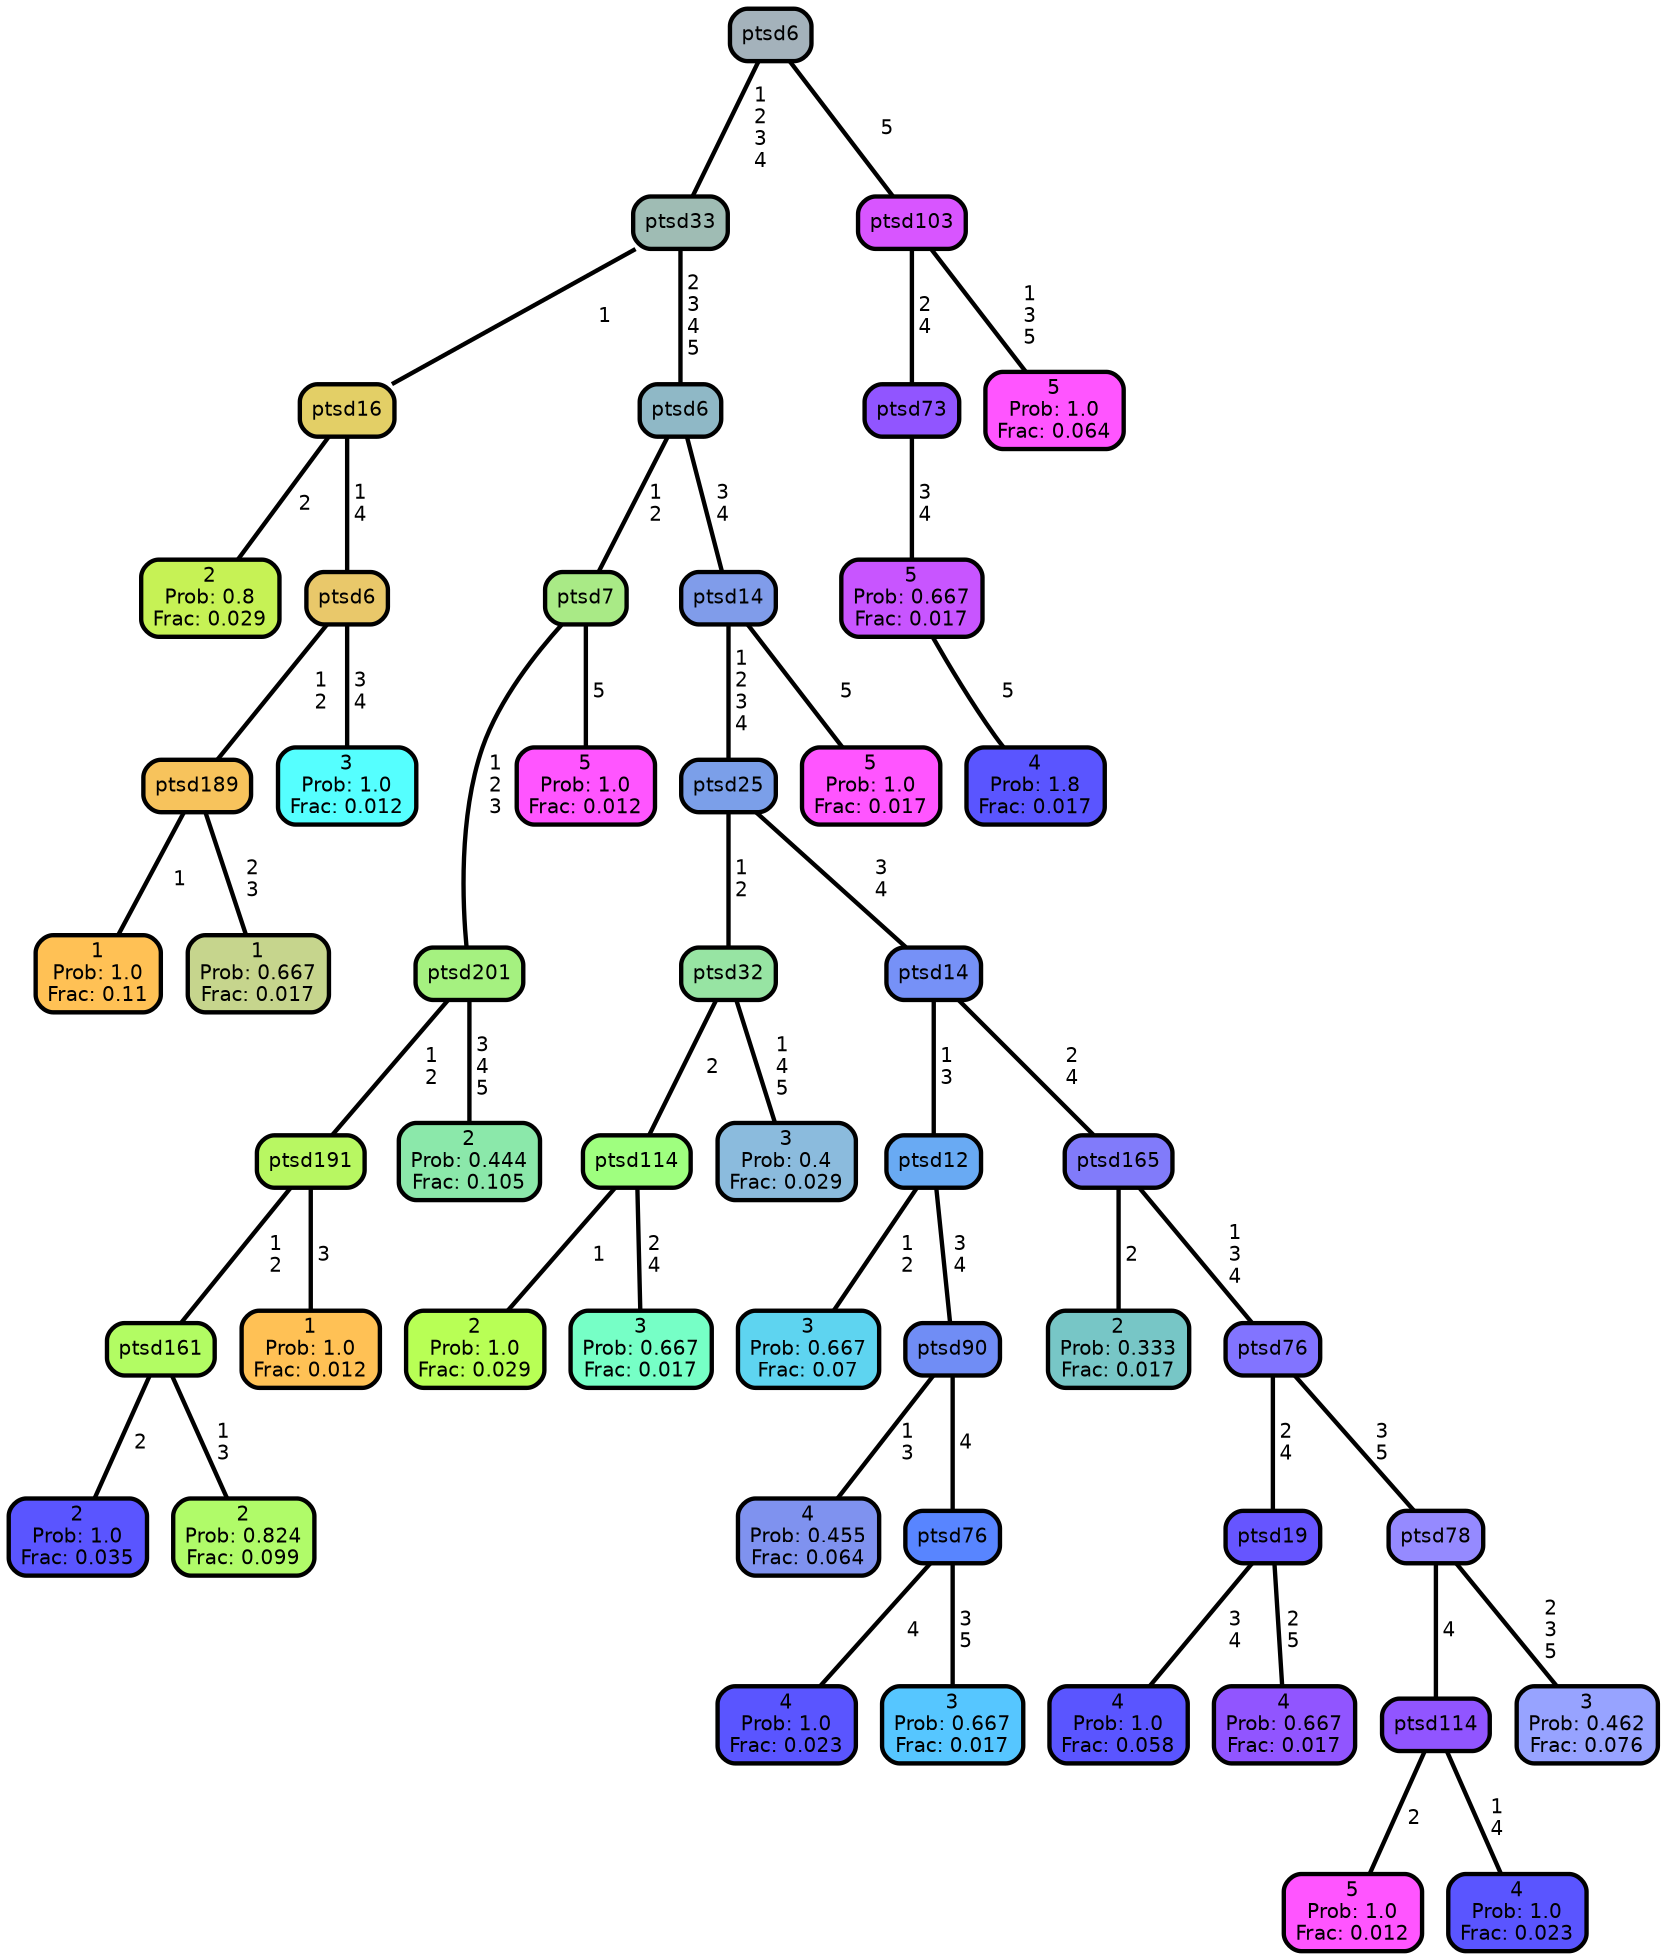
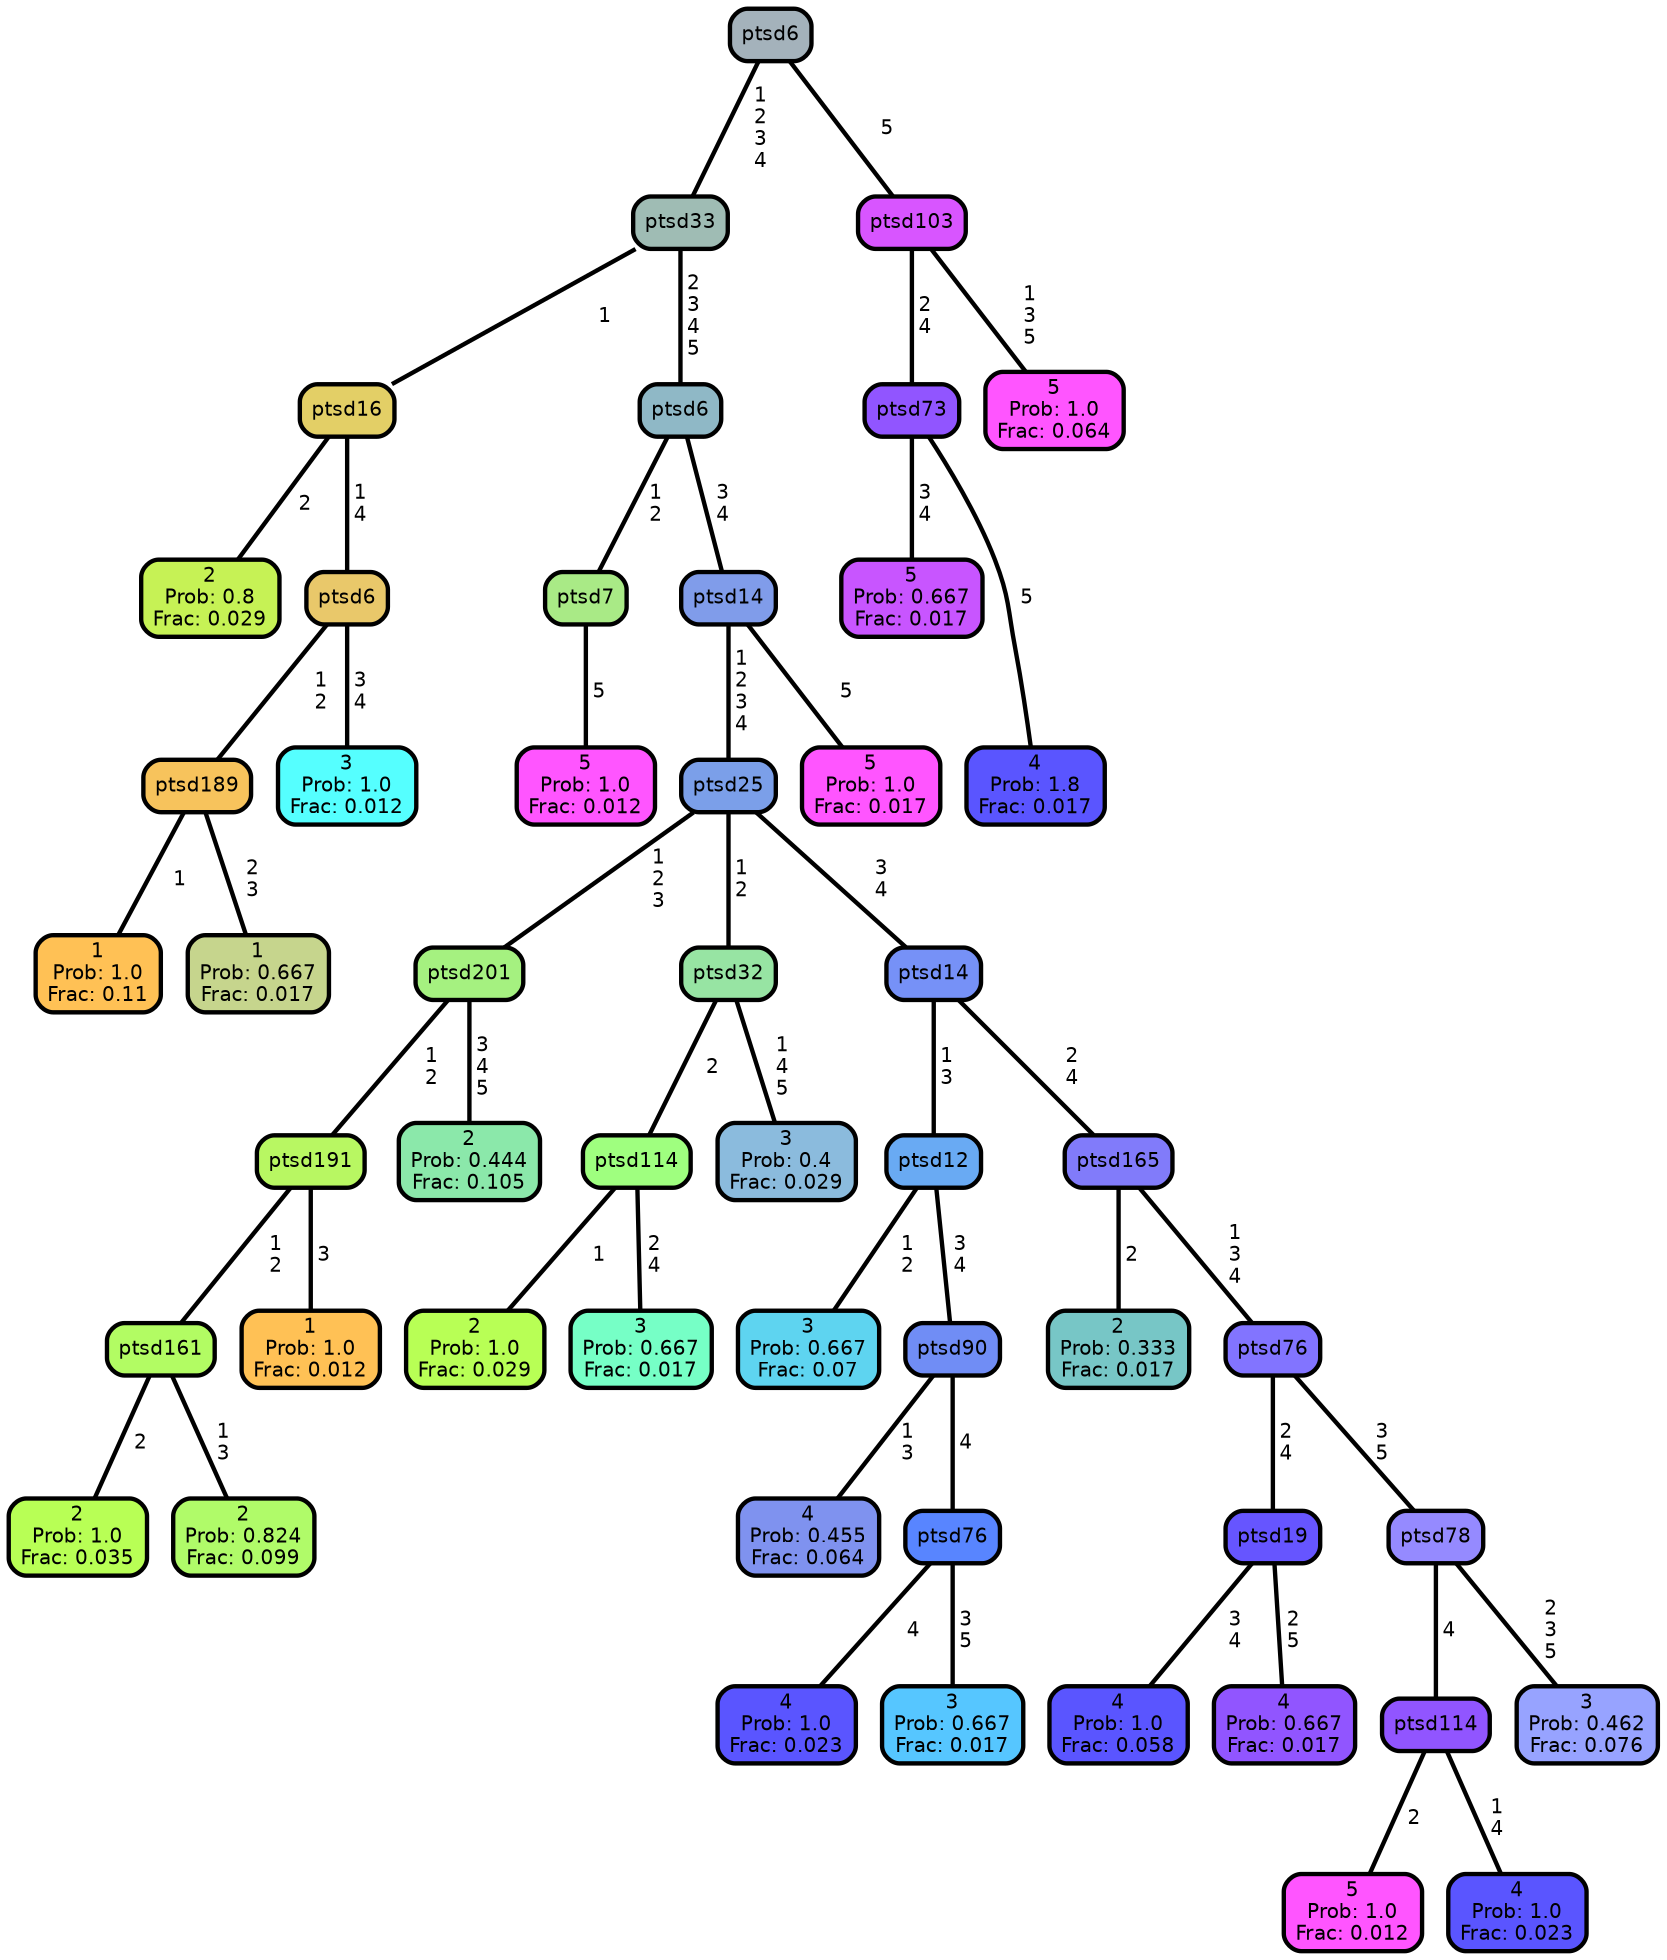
  graph {
    ranksep="0 equally"
    splines=straight
    node [color=black fillcolor="#ff55ff" fontcolor=black fontname=helvetica penwidth=3 shape=box style="filled, rounded"]
    edge [color=black fontname=helvetica penwidth=3]
    n1 [fillcolor="#c6f255" label="2\nProb: 0.8\nFrac: 0.029"]
    n2 [fillcolor="#e3cf66" label=ptsd16]
    n3 [fillcolor="#e9c86a" label=ptsd6]
    n4 [fillcolor="#f7c35c" label=ptsd189]
    n5 [fillcolor="#55ffff" label="3\nProb: 1.0\nFrac: 0.012"]
    n6 [fillcolor="#ffc155" label="1\nProb: 1.0\nFrac: 0.11"]
    n7 [fillcolor="#c6d58d" label="1\nProb: 0.667\nFrac: 0.017"]
    n8 [fillcolor="#9fbcb4" label=ptsd33]
    n9 [fillcolor="#8fb8c6" label=ptsd6]
    n10 [fillcolor="#a9ea86" label=ptsd7]
    n11 [fillcolor="#809cea" label=ptsd14]
-   n12 [fillcolor="#5a55ff" label="2\nProb: 1.0\nFrac: 0.035"]
+   n12 [fillcolor="#b8ff55" label="2\nProb: 1.0\nFrac: 0.035"]
    n13 [fillcolor="#b2fc63" label=ptsd161]
    n14 [fillcolor="#b0fb69" label="2\nProb: 0.824\nFrac: 0.099"]
    n15 [fillcolor="#b8f762" label=ptsd191]
    n16 [fillcolor="#ffc155" label="1\nProb: 1.0\nFrac: 0.012"]
    n17 [fillcolor="#a5f180" label=ptsd201]
    n18 [fillcolor="#8be8aa" label="2\nProb: 0.444\nFrac: 0.105"]
    n19 [label="5\nProb: 1.0\nFrac: 0.012"]
    n20 [fillcolor="#7b9fe9" label=ptsd25]
    n21 [label="5\nProb: 1.0\nFrac: 0.017"]
    n22 [fillcolor="#b8ff55" label="2\nProb: 1.0\nFrac: 0.029"]
    n23 [fillcolor="#9fff7f" label=ptsd114]
    n24 [fillcolor="#76ffc6" label="3\nProb: 0.667\nFrac: 0.017"]
    n25 [fillcolor="#97e4a3" label=ptsd32]
    n26 [fillcolor="#8bbbdd" label="3\nProb: 0.4\nFrac: 0.029"]
    n27 [fillcolor="#7691f7" label=ptsd14]
    n28 [fillcolor="#69aaf3" label=ptsd12]
    n29 [fillcolor="#817bfa" label=ptsd165]
    n30 [fillcolor="#5ed4f0" label="3\nProb: 0.667\nFrac: 0.07"]
    n31 [fillcolor="#708df5" label=ptsd90]
    n32 [fillcolor="#7f92ef" label="4\nProb: 0.455\nFrac: 0.064"]
    n33 [fillcolor="#5885ff" label=ptsd76]
    n34 [fillcolor="#5a55ff" label="4\nProb: 1.0\nFrac: 0.023"]
    n35 [fillcolor="#56c6ff" label="3\nProb: 0.667\nFrac: 0.017"]
    n36 [fillcolor="#77c6c6" label="2\nProb: 0.333\nFrac: 0.017"]
    n37 [fillcolor="#8274ff" label=ptsd76]
    n38 [fillcolor="#6655ff" label=ptsd19]
    n39 [fillcolor="#958aff" label=ptsd78]
    n40 [fillcolor="#5a55ff" label="4\nProb: 1.0\nFrac: 0.058"]
    n41 [fillcolor="#9155ff" label="4\nProb: 0.667\nFrac: 0.017"]
    n42 [fillcolor="#9155ff" label=ptsd114]
    n43 [fillcolor="#97a3ff" label="3\nProb: 0.462\nFrac: 0.076"]
    n44 [label="5\nProb: 1.0\nFrac: 0.012"]
    n45 [fillcolor="#5a55ff" label="4\nProb: 1.0\nFrac: 0.023"]
    n46 [fillcolor="#a4b2bb" label=ptsd6]
    n47 [fillcolor="#d855ff" label=ptsd103]
    n48 [fillcolor="#9155ff" label=ptsd73]
    n49 [label="5\nProb: 1.0\nFrac: 0.064"]
    n50 [fillcolor="#c855ff" label="5\nProb: 0.667\nFrac: 0.017"]
    n51 [fillcolor="#5a55ff" label="4\nProb: 1.8\nFrac: 0.017"]
    subgraph sub_1 {
      rank=same
    }
    n2 -- n1 [label=" 2"]
    n2 -- n3 [label=" 1\n 4"]
    n3 -- n4 [label=" 1\n 2"]
    n3 -- n5 [label=" 3\n 4"]
    n4 -- n6 [label=" 1"]
    n4 -- n7 [label=" 2\n 3"]
    n8 -- n2 [label=" 1"]
    n8 -- n9 [label=" 2\n 3\n 4\n 5"]
    n9 -- n10 [label=" 1\n 2"]
    n9 -- n11 [label=" 3\n 4"]
-   n10 -- n17 [label=" 1\n 2\n 3"]
+   n20 -- n17 [label=" 1\n 2\n 3"]
    n10 -- n19 [label=" 5"]
    n11 -- n20 [label=" 1\n 2\n 3\n 4"]
    n11 -- n21 [label=" 5"]
    n13 -- n12 [label=" 2"]
    n13 -- n14 [label=" 1\n 3"]
    n15 -- n13 [label=" 1\n 2"]
    n15 -- n16 [label=" 3"]
    n17 -- n15 [label=" 1\n 2"]
    n17 -- n18 [label=" 3\n 4\n 5"]
    n20 -- n25 [label=" 1\n 2"]
    n20 -- n27 [label=" 3\n 4"]
    n23 -- n22 [label=" 1"]
    n23 -- n24 [label=" 2\n 4"]
    n25 -- n23 [label=" 2"]
    n25 -- n26 [label=" 1\n 4\n 5"]
    n27 -- n28 [label=" 1\n 3"]
    n27 -- n29 [label=" 2\n 4"]
    n28 -- n30 [label=" 1\n 2"]
    n28 -- n31 [label=" 3\n 4"]
    n29 -- n36 [label=" 2"]
    n29 -- n37 [label=" 1\n 3\n 4"]
    n31 -- n32 [label=" 1\n 3"]
    n31 -- n33 [label=" 4"]
    n33 -- n34 [label=" 4"]
    n33 -- n35 [label=" 3\n 5"]
    n37 -- n38 [label=" 2\n 4"]
    n37 -- n39 [label=" 3\n 5"]
    n38 -- n40 [label=" 3\n 4"]
    n38 -- n41 [label=" 2\n 5"]
    n39 -- n42 [label=" 4"]
    n39 -- n43 [label=" 2\n 3\n 5"]
    n42 -- n44 [label=" 2"]
    n42 -- n45 [label=" 1\n 4"]
    n46 -- n8 [label=" 1\n 2\n 3\n 4"]
    n46 -- n47 [label=" 5"]
    n47 -- n48 [label=" 2\n 4"]
    n47 -- n49 [label=" 1\n 3\n 5"]
    n48 -- n50 [label=" 3\n 4"]
-   n50 -- n51 [label=" 5"]
+   n48 -- n51 [label=" 5"]
  }
